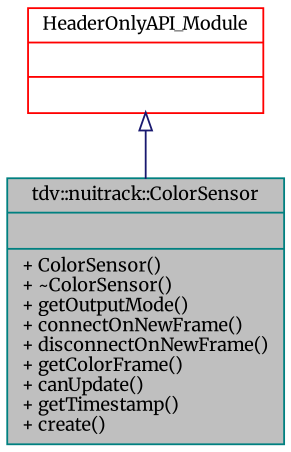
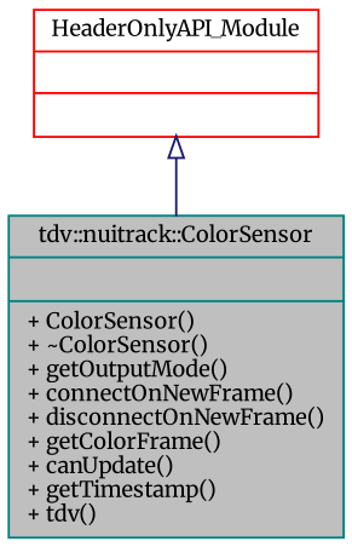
  digraph {
    fontname=Merriweather
    node [fontname=Merriweather fontsize=10 shape=record style=filled]
-   n1 [color=teal fillcolor=grey75 fontcolor=black height=0.2 label="{tdv::nuitrack::ColorSensor\n||+ ColorSensor()\l+ ~ColorSensor()\l+ getOutputMode()\l+ connectOnNewFrame()\l+ disconnectOnNewFrame()\l+ getColorFrame()\l+ canUpdate()\l+ getTimestamp()\l+ create()\l}" width=0.4]
+   n1 [color=teal fillcolor=grey75 fontcolor=black height=0.2 label="{tdv::nuitrack::ColorSensor\n||+ ColorSensor()\l+ ~ColorSensor()\l+ getOutputMode()\l+ connectOnNewFrame()\l+ disconnectOnNewFrame()\l+ getColorFrame()\l+ canUpdate()\l+ getTimestamp()\l+ tdv()\l}" width=0.4]
    n2 [color=red fillcolor=white height=0.2 label="{HeaderOnlyAPI_Module\n||}" width=0.4]
    n2 -> n1 [arrowtail=onormal color=midnightblue dir=back fontname=Merriweather fontsize=10 labelfontname=Helvetica labelfontsize=10 style=solid]
  }
